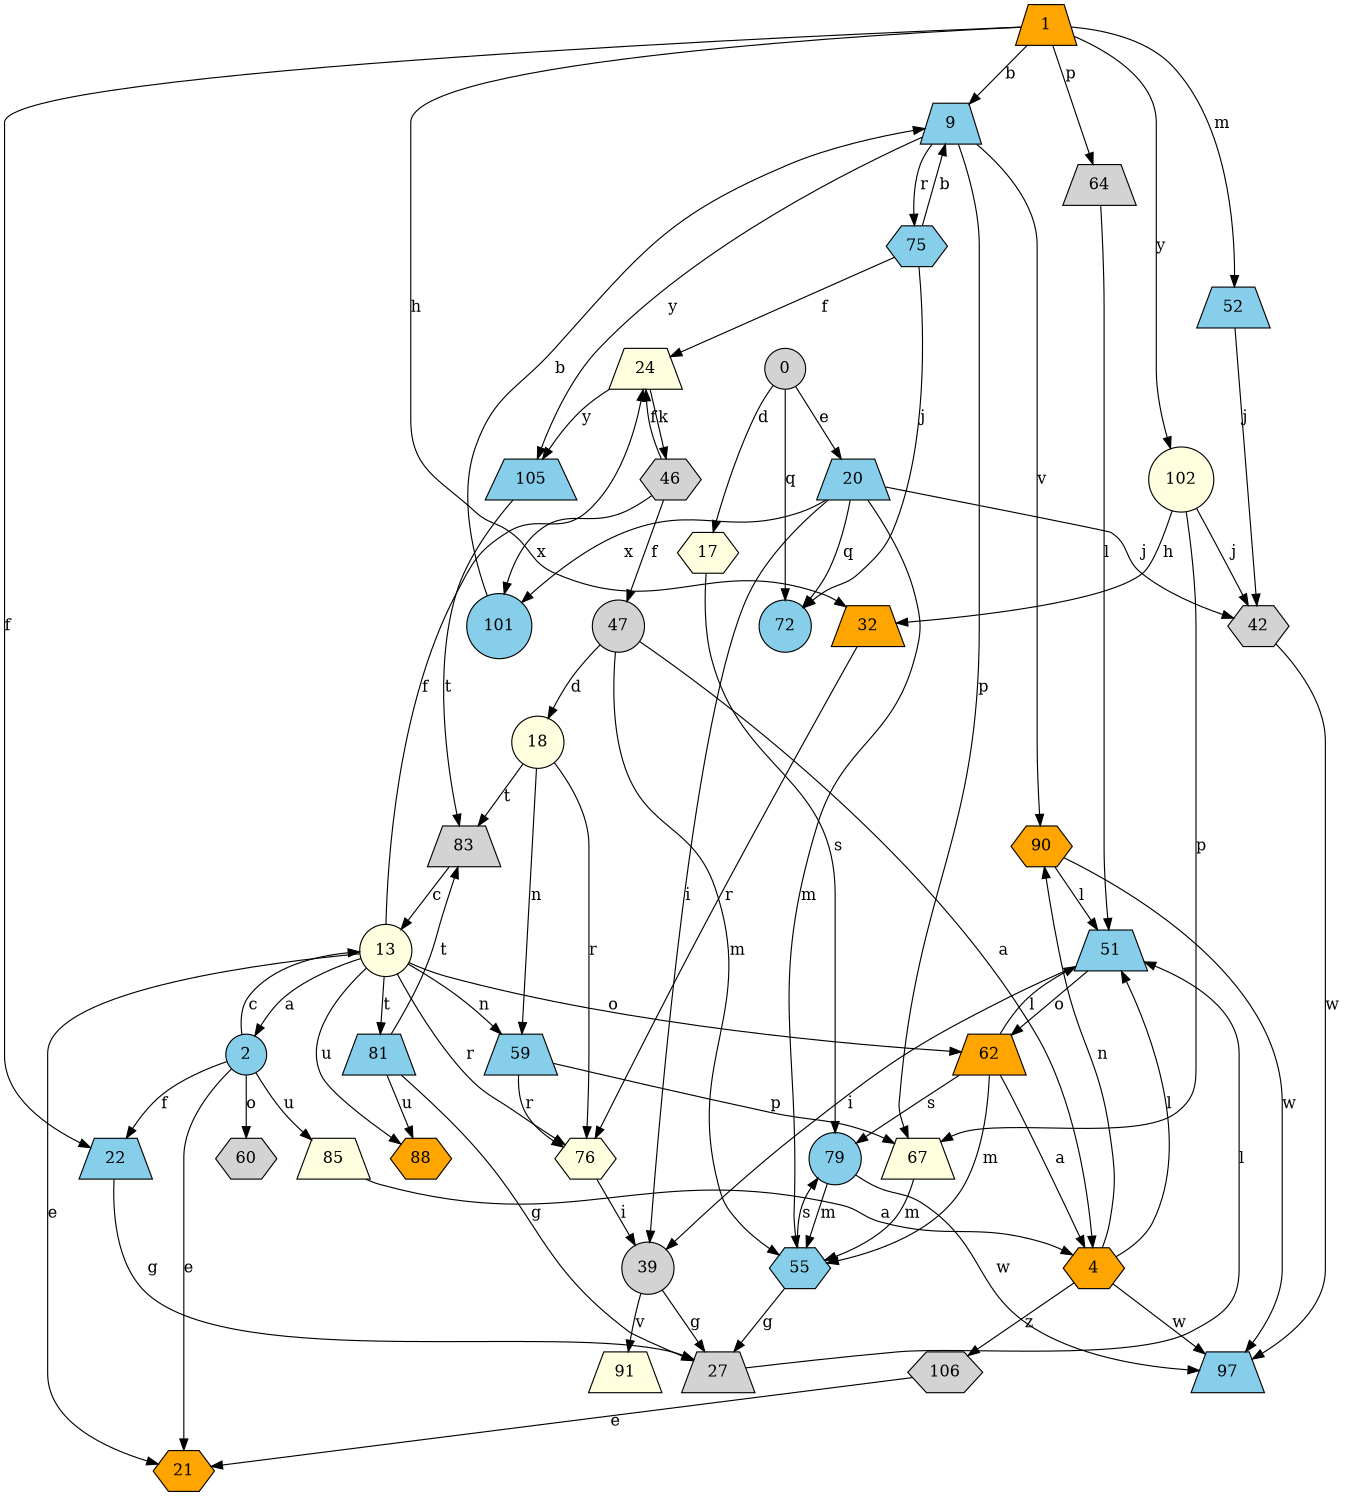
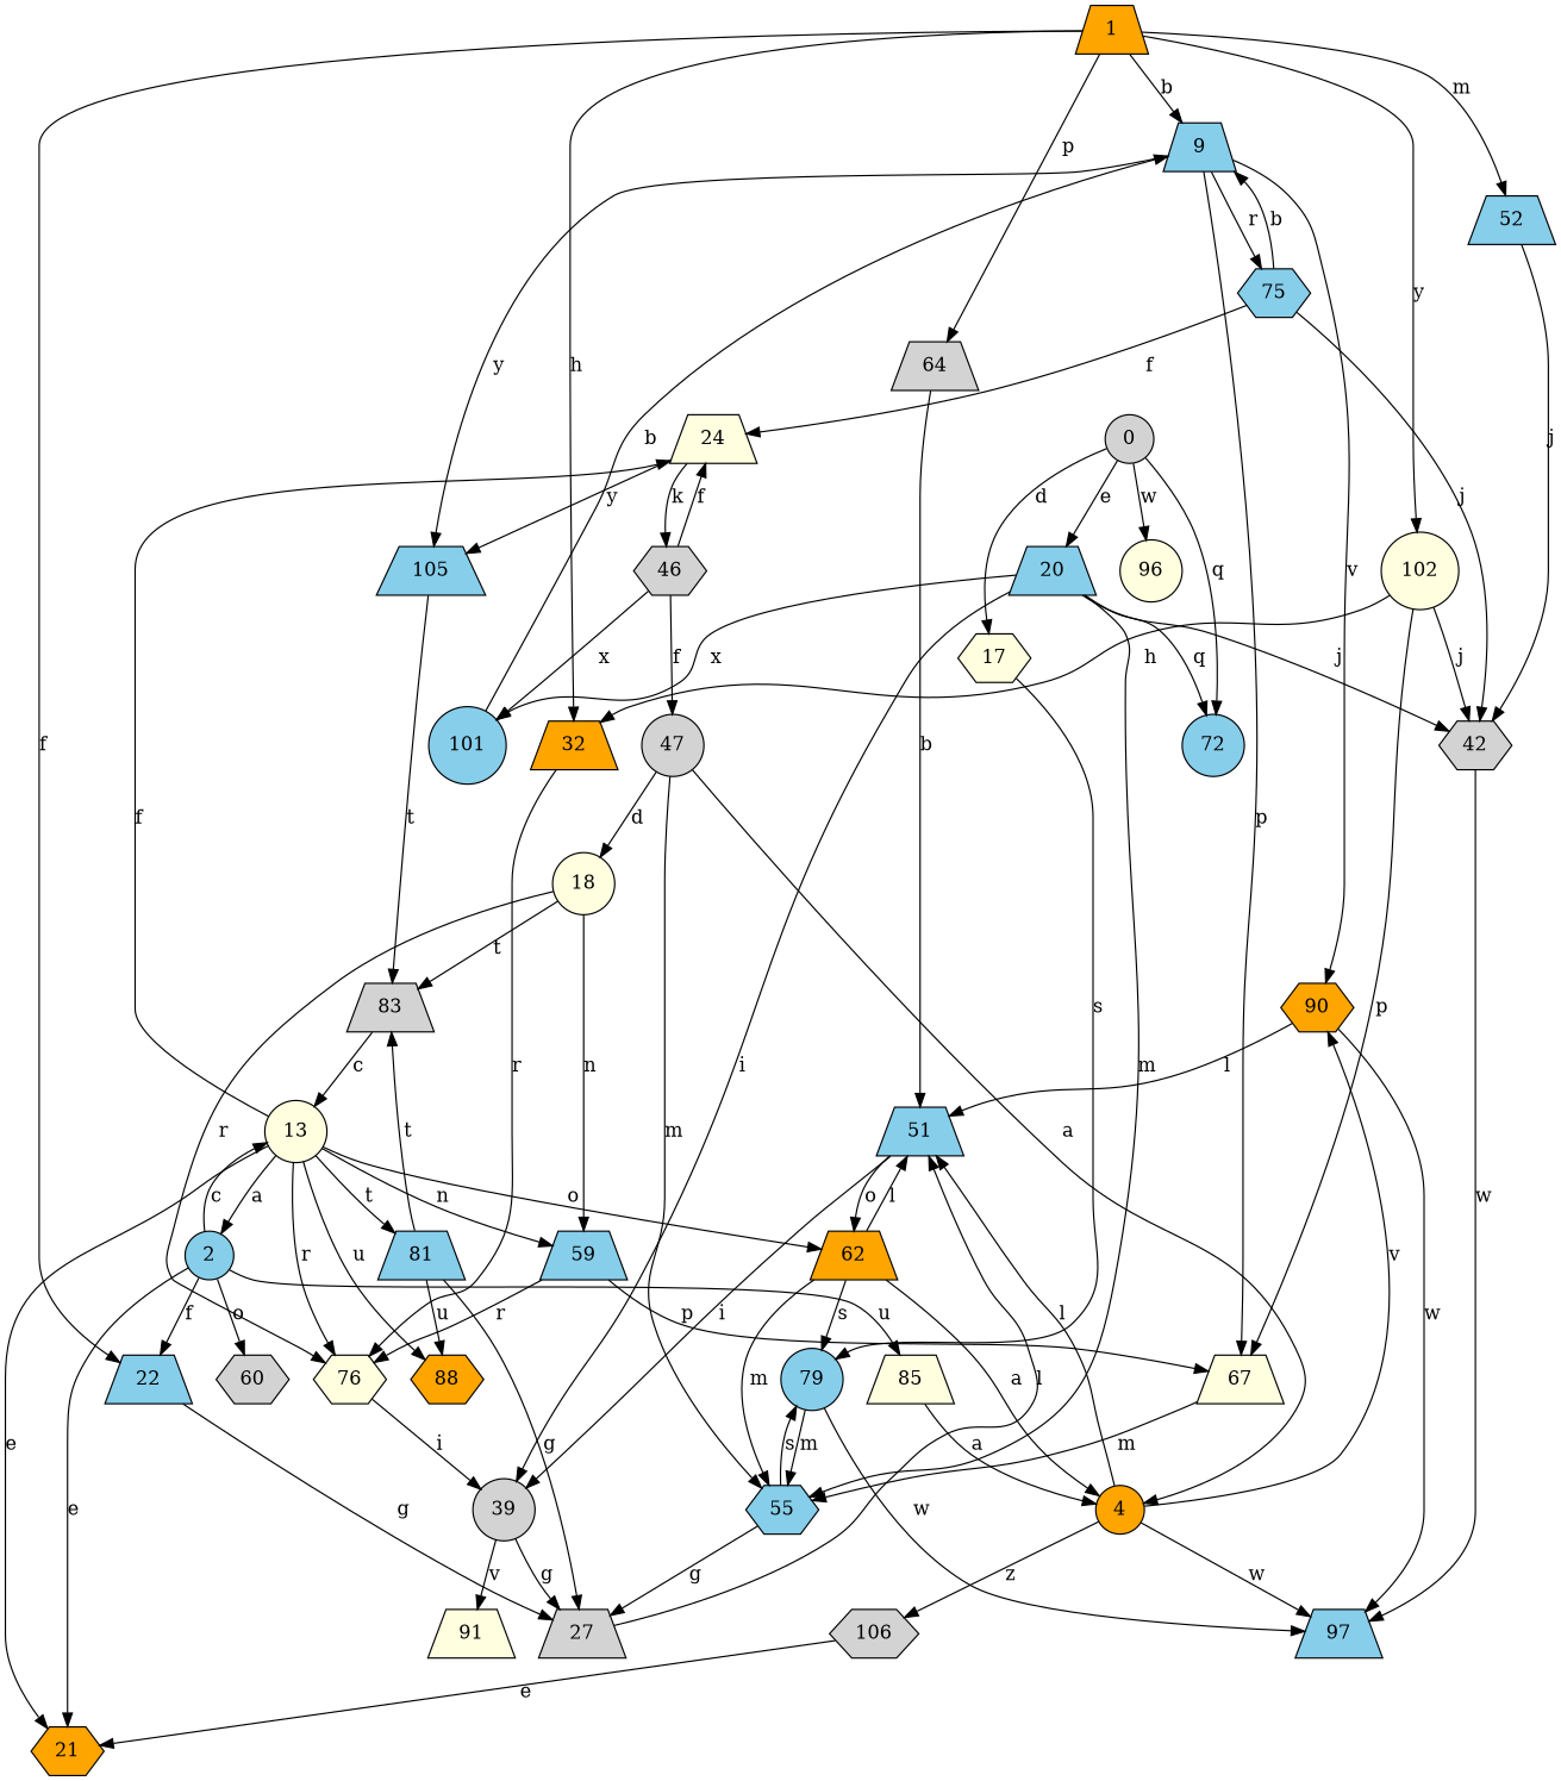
  strict digraph {
    node [fillcolor=skyblue shape=trapezium style=filled]
    1 [fillcolor=orange]
    9
    22
    32 [fillcolor=orange]
    52
    64 [fillcolor=lightgrey]
    102 [fillcolor=lightyellow shape=circle]
    90 [fillcolor=orange shape=hexagon]
    67 [fillcolor=lightyellow]
    75 [shape=hexagon]
    105
    27 [fillcolor=lightgrey]
    76 [fillcolor=lightyellow shape=hexagon]
    42 [fillcolor=lightgrey shape=hexagon]
    51
    2 [shape=circle]
    13 [fillcolor=lightyellow shape=circle]
    21 [fillcolor=orange shape=hexagon]
    60 [fillcolor=lightgrey shape=hexagon]
    85 [fillcolor=lightyellow]
    24 [fillcolor=lightyellow]
    59
    62 [fillcolor=orange]
    81
    88 [fillcolor=orange shape=hexagon]
-   4 [fillcolor=orange shape=hexagon]
+   4 [fillcolor=orange shape=circle]
    97
    106 [fillcolor=lightgrey shape=hexagon]
    39 [fillcolor=lightgrey shape=circle]
    55 [shape=hexagon]
    83 [fillcolor=lightgrey]
    46 [fillcolor=lightgrey shape=hexagon]
    79 [shape=circle]
    17 [fillcolor=lightyellow shape=hexagon]
    18 [fillcolor=lightyellow shape=circle]
    20
    72 [shape=circle]
    101 [shape=circle]
    91 [fillcolor=lightyellow]
    47 [fillcolor=lightgrey shape=circle]
    0 [fillcolor=lightgrey shape=circle]
+   96 [fillcolor=lightyellow shape=circle]
    1 -> 9 [label=b]
    1 -> 22 [label=f]
    1 -> 32 [label=h]
    1 -> 52 [label=m]
    1 -> 64 [label=p]
    1 -> 102 [label=y]
    9 -> 90 [label=v]
    9 -> 67 [label=p]
    9 -> 75 [label=r]
    9 -> 105 [label=y]
    22 -> 27 [label=g]
    32 -> 76 [label=r]
    52 -> 42 [label=j]
-   64 -> 51 [label=l]
+   64 -> 51 [label=b]
    102 -> 32 [label=h]
    102 -> 67 [label=p]
    102 -> 42 [label=j]
    90 -> 51 [label=l]
    90 -> 97 [label=w]
    67 -> 55 [label=m]
    75 -> 9 [label=b]
-   75 -> 72 [label=j]
+   75 -> 42 [label=j]
    75 -> 24 [label=f]
    105 -> 83 [label=t]
    27 -> 51 [label=l]
    76 -> 39 [label=i]
    42 -> 97 [label=w]
    51 -> 62 [label=o]
    51 -> 39 [label=i]
    2 -> 22 [label=f]
    2 -> 13 [label=c]
    2 -> 21 [label=e]
    2 -> 60 [label=o]
    2 -> 85 [label=u]
    13 -> 76 [label=r]
    13 -> 2 [label=a]
    13 -> 21 [label=e]
    13 -> 24 [label=f]
    13 -> 59 [label=n]
    13 -> 62 [label=o]
    13 -> 81 [label=t]
    13 -> 88 [label=u]
    85 -> 4 [label=a]
    24 -> 105 [label=y]
    24 -> 46 [label=k]
    59 -> 67 [label=p]
    59 -> 76 [label=r]
    62 -> 51 [label=l]
    62 -> 4 [label=a]
    62 -> 55 [label=m]
    62 -> 79 [label=s]
    81 -> 27 [label=g]
    81 -> 88 [label=u]
    81 -> 83 [label=t]
-   4 -> 90 [label=n]
+   4 -> 90 [label=v]
    4 -> 51 [label=l]
    4 -> 97 [label=w]
    4 -> 106 [label=z]
    106 -> 21 [label=e]
    39 -> 27 [label=g]
    39 -> 91 [label=v]
    55 -> 27 [label=g]
    55 -> 79 [label=s]
    83 -> 13 [label=c]
    46 -> 24 [label=f]
    46 -> 101 [label=x]
    46 -> 47 [label=f]
    79 -> 97 [label=w]
    79 -> 55 [label=m]
    17 -> 79 [label=s]
    18 -> 76 [label=r]
    18 -> 59 [label=n]
    18 -> 83 [label=t]
    20 -> 42 [label=j]
    20 -> 39 [label=i]
    20 -> 55 [label=m]
    20 -> 72 [label=q]
    20 -> 101 [label=x]
    101 -> 9 [label=b]
    47 -> 4 [label=a]
    47 -> 55 [label=m]
    47 -> 18 [label=d]
    0 -> 17 [label=d]
    0 -> 20 [label=e]
    0 -> 72 [label=q]
+   0 -> 96 [label=w]
  }
